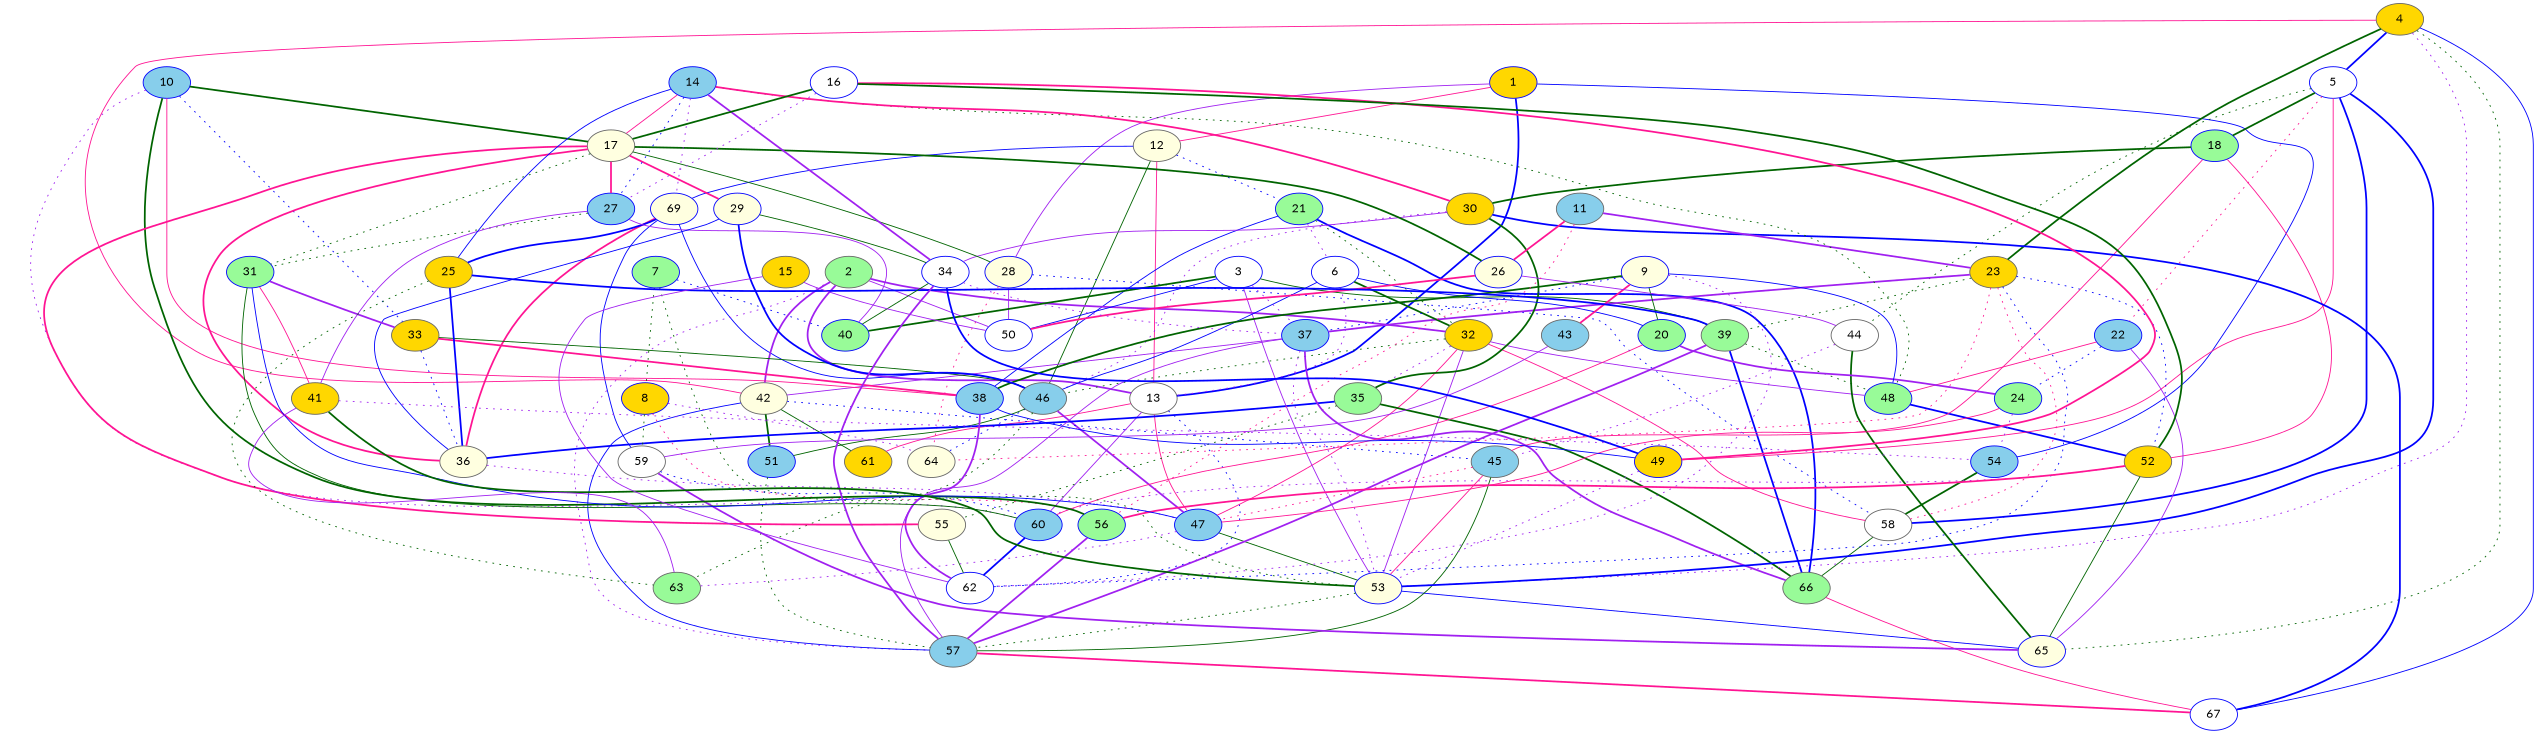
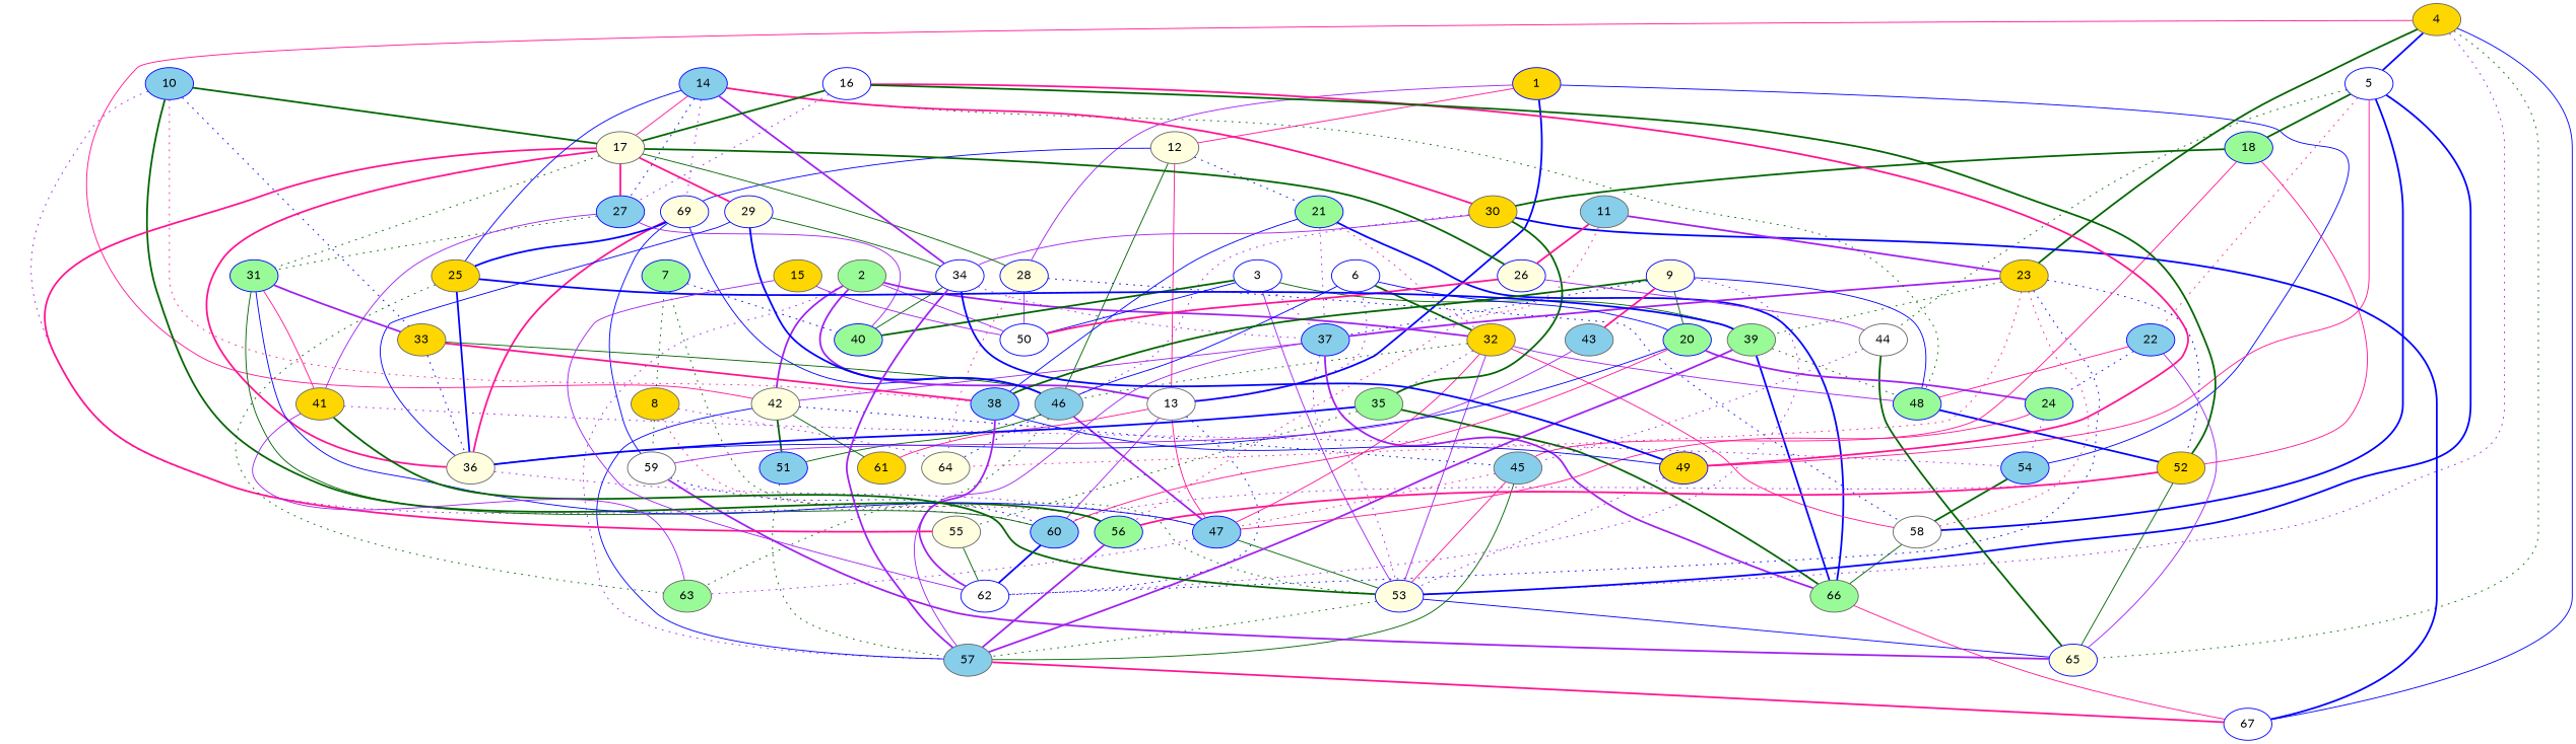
  graph {
    fontname=Lato
    node [color=blue fillcolor=skyblue fontname=Lato style=filled]
    edge [color=purple fontname=Lato style=solid weight=1.0]
    1 [fillcolor=gold]
    12 [color=gray40 fillcolor=lightyellow]
    13 [color=gray40 fillcolor=white]
    28 [fillcolor=lightyellow]
    54
    46 [color=gray40]
    n7 [fillcolor=lightyellow label=69]
    21 [fillcolor=palegreen]
    62 [fillcolor=white]
    60
    47
    61 [color=gray40 fillcolor=gold]
    50 [fillcolor=white]
    58 [color=gray40 fillcolor=white]
    64 [color=gray40 fillcolor=lightyellow]
    2 [color=gray40 fillcolor=palegreen]
    32 [color=gray40 fillcolor=gold]
    42 [color=gray40 fillcolor=lightyellow]
    57 [color=gray40]
    53 [fillcolor=lightyellow]
    48 [fillcolor=palegreen]
    35 [color=gray40 fillcolor=palegreen]
    45 [color=gray40]
    51
    67 [fillcolor=white]
    3 [fillcolor=white]
    37
    39 [color=gray40 fillcolor=palegreen]
    40 [fillcolor=palegreen]
    66 [color=gray40 fillcolor=palegreen]
    65 [fillcolor=lightyellow]
    4 [color=gray40 fillcolor=gold]
    5 [fillcolor=white]
    23 [color=gray40 fillcolor=gold]
    18 [fillcolor=palegreen]
    22
    44 [color=gray40 fillcolor=white]
    49 [fillcolor=gold]
    52 [color=gray40 fillcolor=gold]
    30 [color=gray40 fillcolor=gold]
    24 [fillcolor=palegreen]
    6 [fillcolor=white]
    20 [fillcolor=palegreen]
    36 [color=gray40 fillcolor=lightyellow]
    63 [color=gray40 fillcolor=palegreen]
    7 [fillcolor=palegreen]
-   8 [fillcolor=gold]
+   8 [color=gray40 fillcolor=gold]
    56 [fillcolor=palegreen]
    59 [color=gray40 fillcolor=white]
    9 [fillcolor=lightyellow]
    38
    43 [color=gray40]
    10
    17 [color=gray40 fillcolor=lightyellow]
    33 [color=gray40 fillcolor=gold]
    26 [fillcolor=lightyellow]
    27
    29 [fillcolor=lightyellow]
    31 [fillcolor=palegreen]
    55 [color=gray40 fillcolor=lightyellow]
    11 [color=gray40]
    25 [color=gray40 fillcolor=gold]
    14
    34 [fillcolor=white]
    41 [color=gray40 fillcolor=gold]
    15 [color=gray40 fillcolor=gold]
    16 [fillcolor=white]
    1 -- 12 [color=deeppink]
    1 -- 13 [color=blue style=bold]
    1 -- 28
    1 -- 54 [color=blue]
    12 -- 13 [color=deeppink]
    12 -- 46 [color=darkgreen]
    12 -- n7 [color=blue]
    12 -- 21 [color=blue style=dotted]
    13 -- 62 [color=blue style=dotted]
    13 -- 60
    13 -- 47 [color=deeppink]
    13 -- 61 [color=deeppink]
    28 -- 50 [weight=2.0]
    28 -- 58 [color=blue style=dotted]
    28 -- 64 [color=deeppink style=dotted]
    54 -- 58 [color=darkgreen style=bold]
    46 -- 47 [style=bold]
    46 -- 64 [color=blue style=dotted]
    46 -- 51 [color=darkgreen]
    46 -- 63 [color=darkgreen style=dotted]
    n7 -- 46 [color=blue]
    n7 -- 36 [color=deeppink style=bold]
    n7 -- 59 [color=blue]
    n7 -- 25 [color=blue style=bold]
-   21 -- 32 [color=darkgreen style=dotted]
-   21 -- 6 [style=dotted]
+   21 -- 32 [color=deeppink style=dotted]
+   21 -- 37 [style=dotted]
    21 -- 66 [color=blue style=bold]
    21 -- 38 [color=blue]
    60 -- 62 [color=blue style=bold]
    47 -- 53 [color=darkgreen]
    47 -- 63 [style=dotted]
    58 -- 66 [color=darkgreen]
    2 -- 13 [style=bold]
    2 -- 50
    2 -- 32 [style=bold]
    2 -- 42 [style=bold]
    2 -- 57 [style=dotted]
    32 -- 46 [color=darkgreen style=dotted]
    32 -- 47 [color=deeppink]
    32 -- 58 [color=deeppink weight=2.0]
    32 -- 53
    32 -- 48
    32 -- 35 [style=dotted]
    42 -- 61 [color=darkgreen]
    42 -- 57 [color=blue weight=2.0]
    42 -- 45 [color=blue style=dotted]
    42 -- 51 [color=darkgreen style=bold]
    57 -- 67 [color=deeppink style=bold]
    53 -- 57 [color=darkgreen style=dotted]
    53 -- 65 [color=blue]
    48 -- 52 [color=blue style=bold]
    35 -- 66 [color=darkgreen style=bold]
    35 -- 36 [color=blue style=bold]
    35 -- 55 [color=darkgreen style=dotted]
    45 -- 47 [color=deeppink style=dotted]
    45 -- 57 [color=darkgreen]
    45 -- 53 [color=deeppink]
    51 -- 57 [color=darkgreen style=dotted]
    3 -- 50 [color=blue]
    3 -- 53
    3 -- 37 [style=dotted]
    3 -- 39 [color=darkgreen]
    3 -- 40 [color=darkgreen style=bold]
    37 -- 42
    37 -- 57
    37 -- 53 [style=dotted]
    37 -- 66 [style=bold weight=2.0]
    39 -- 57 [style=bold]
    39 -- 48 [color=darkgreen style=dotted]
    39 -- 66 [color=blue style=bold]
    66 -- 67 [color=deeppink]
    4 -- 42 [color=deeppink]
    4 -- 53 [style=dotted]
    4 -- 67 [color=blue]
    4 -- 65 [color=darkgreen style=dotted]
    4 -- 5 [color=blue style=bold]
    4 -- 23 [color=darkgreen style=bold]
    5 -- 58 [color=blue style=bold]
    5 -- 53 [color=blue style=bold]
    5 -- 18 [color=darkgreen style=bold]
    5 -- 22 [color=deeppink style=dotted]
    5 -- 44 [color=darkgreen style=dotted]
    5 -- 49 [color=deeppink]
    23 -- 62 [color=blue style=dotted]
    23 -- 58 [color=deeppink style=dotted]
    23 -- 64 [color=deeppink style=dotted]
    23 -- 37 [style=bold]
    23 -- 39 [color=darkgreen style=dotted]
    23 -- 52 [color=blue style=dotted]
    18 -- 45 [color=deeppink]
    18 -- 52 [color=deeppink]
    18 -- 30 [color=darkgreen style=bold]
    22 -- 48 [color=deeppink]
    22 -- 65
    22 -- 24 [color=blue style=dotted]
    44 -- 45 [style=dotted]
    44 -- 65 [color=darkgreen style=bold]
    49 -- 53 [style=dotted]
    52 -- 60 [style=dotted]
    52 -- 65 [color=darkgreen]
    52 -- 56 [color=deeppink style=bold]
    30 -- 46 [style=dotted]
    30 -- 35 [color=darkgreen style=bold]
    30 -- 67 [color=blue style=bold]
    30 -- 34
    24 -- 54 [style=dotted]
    24 -- 47 [color=deeppink weight=2.0]
    6 -- 13 [style=dotted]
    6 -- 46 [color=blue]
    6 -- 32 [color=darkgreen style=bold]
    6 -- 20 [color=blue]
    20 -- 60 [color=deeppink]
    20 -- 24 [style=bold]
+   20 -- 36 [color=blue]
    36 -- 47 [style=dotted]
    7 -- 53 [color=darkgreen style=dotted]
    7 -- 40 [color=blue style=dotted]
    7 -- 8 [color=darkgreen style=dotted]
    8 -- 64 [style=dotted]
    8 -- 56 [color=deeppink style=dotted]
    8 -- 59 [color=darkgreen style=dotted weight=2.0]
    56 -- 57 [style=bold weight=2.0]
    59 -- 60 [color=blue style=dotted]
    59 -- 65 [style=bold]
    9 -- 62 [style=dotted]
    9 -- 48 [color=blue]
    9 -- 37 [color=blue style=dotted]
    9 -- 20 [color=darkgreen]
    9 -- 38 [color=darkgreen style=bold]
    9 -- 43 [color=deeppink style=bold]
    38 -- 62 [style=bold]
    38 -- 49 [color=blue]
    43 -- 59
    10 -- 60 [style=dotted]
    10 -- 56 [color=darkgreen style=bold]
-   10 -- 38 [color=deeppink]
+   10 -- 38 [color=deeppink style=dotted]
    10 -- 17 [color=darkgreen style=bold]
    10 -- 33 [color=blue style=dotted]
    17 -- 28 [color=darkgreen]
    17 -- 36 [color=deeppink style=bold]
    17 -- 26 [color=darkgreen style=bold]
    17 -- 27 [color=deeppink style=bold]
    17 -- 29 [color=deeppink style=bold]
    17 -- 31 [color=darkgreen style=dotted]
    17 -- 55 [color=deeppink style=bold]
    33 -- 46 [color=darkgreen]
    33 -- 36 [color=blue style=dotted]
    33 -- 38 [color=deeppink style=bold]
    26 -- 50 [color=deeppink style=bold]
    26 -- 44
    27 -- 40
    27 -- 31 [color=darkgreen style=dotted]
    27 -- 41
    29 -- 46 [color=blue style=bold]
    29 -- 36 [color=blue weight=2.0]
    29 -- 34 [color=darkgreen weight=2.0]
    31 -- 60 [color=darkgreen weight=2.0]
    31 -- 47 [color=blue]
    31 -- 33 [style=bold]
    31 -- 41 [color=deeppink]
    55 -- 62 [color=darkgreen weight=2.0]
    11 -- 23 [style=bold]
    11 -- 56 [color=deeppink style=dotted]
    11 -- 26 [color=deeppink style=bold]
    25 -- 39 [color=blue style=bold]
    25 -- 36 [color=blue style=bold weight=2.0]
    25 -- 63 [color=darkgreen style=dotted]
    14 -- n7 [style=dotted]
    14 -- 48 [color=darkgreen style=dotted]
    14 -- 30 [color=deeppink style=bold]
    14 -- 17 [color=deeppink]
    14 -- 27 [color=blue style=dotted]
    14 -- 25 [color=blue]
    14 -- 34 [style=bold]
    34 -- 57 [style=bold]
    34 -- 37 [style=dotted]
    34 -- 40 [color=darkgreen]
    34 -- 49 [color=blue style=bold]
    41 -- 54 [style=dotted]
    41 -- 53 [color=darkgreen style=bold]
    41 -- 63
    15 -- 62
    15 -- 50
    16 -- 49 [color=deeppink style=bold]
    16 -- 52 [color=darkgreen style=bold]
    16 -- 17 [color=darkgreen style=bold]
    16 -- 27 [style=dotted]
  }
